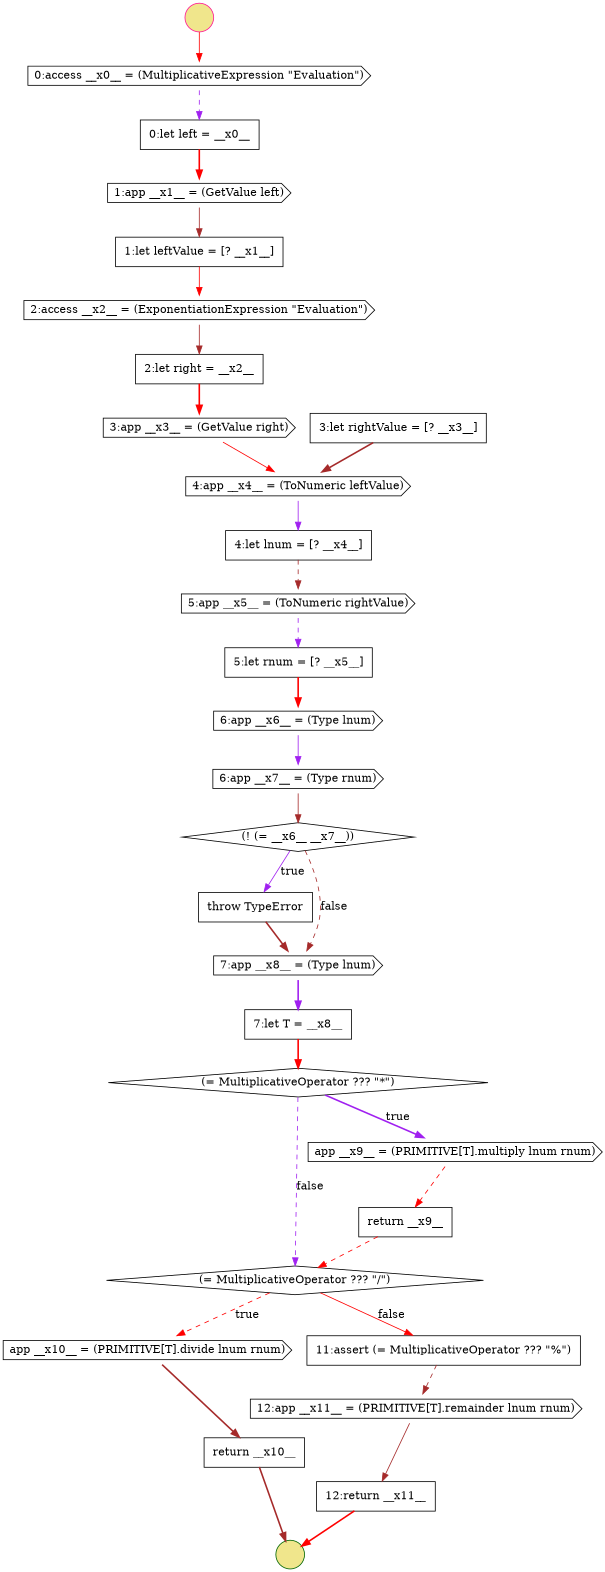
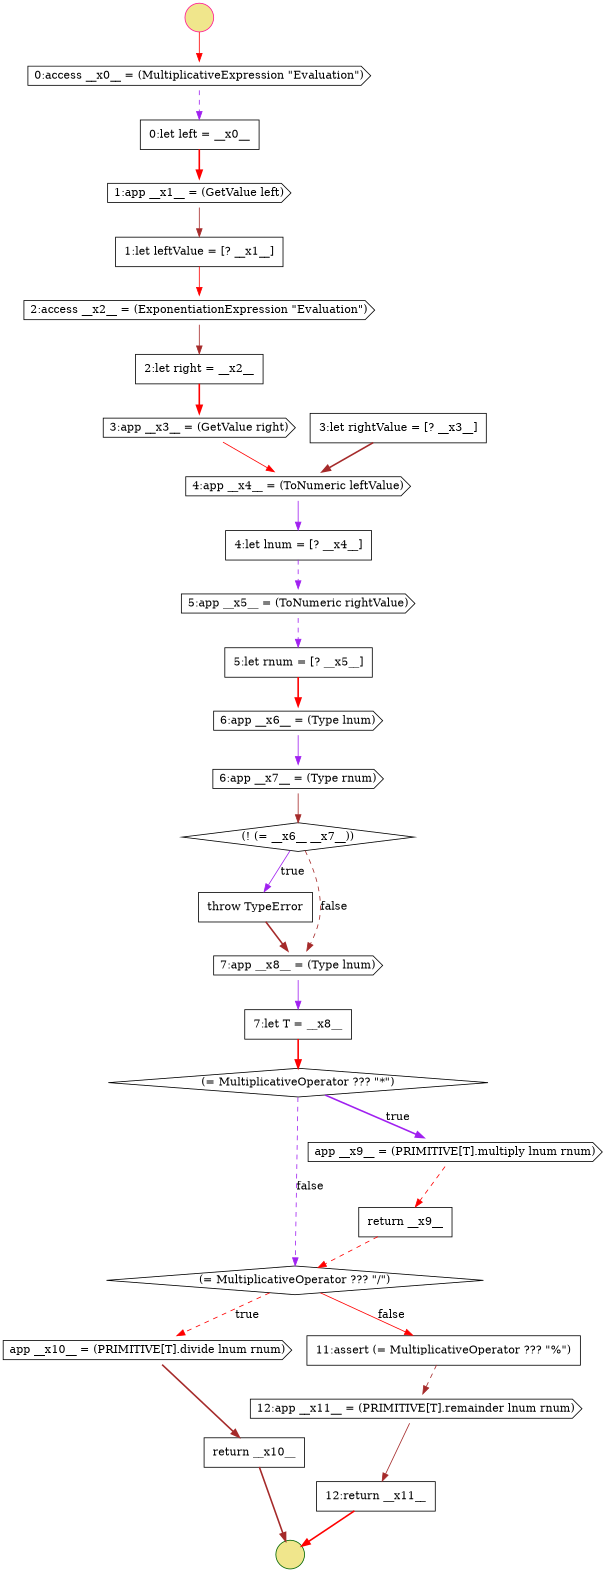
  digraph {
    node [color=black fillcolor=white shape=none style=filled]
    edge [color=red style=bold]
    n1 [label=<<font color="black">     <table border="0" cellborder="1" cellspacing="0" cellpadding="10">       <tr><td align="left">throw TypeError</td></tr>     </table>   </font>> margin=0]
    n2 [label=<<font color="black">7:app __x8__ = (Type lnum)</font>> shape=cds]
    n3 [label=<<font color="black">     <table border="0" cellborder="1" cellspacing="0" cellpadding="10">       <tr><td align="left">7:let T = __x8__</td></tr>     </table>   </font>> margin=0]
    n4 [label=<<font color="black">1:app __x1__ = (GetValue left)</font>> shape=cds]
    n5 [label=<<font color="black">     <table border="0" cellborder="1" cellspacing="0" cellpadding="10">       <tr><td align="left">1:let leftValue = [? __x1__]</td></tr>     </table>   </font>> margin=0]
    n6 [label=<<font color="black">2:access __x2__ = (ExponentiationExpression &quot;Evaluation&quot;)</font>> shape=cds]
    n7 [label=<<font color="black">     <table border="0" cellborder="1" cellspacing="0" cellpadding="10">       <tr><td align="left">2:let right = __x2__</td></tr>     </table>   </font>> margin=0]
    n8 [label=<<font color="black">3:app __x3__ = (GetValue right)</font>> shape=cds]
    n9 [label=<<font color="black">4:app __x4__ = (ToNumeric leftValue)</font>> shape=cds]
    n10 [color=deeppink fillcolor=khaki label=" " shape=circle]
    n11 [label=<<font color="black">0:access __x0__ = (MultiplicativeExpression &quot;Evaluation&quot;)</font>> shape=cds]
    n12 [label=<<font color="black">     <table border="0" cellborder="1" cellspacing="0" cellpadding="10">       <tr><td align="left">0:let left = __x0__</td></tr>     </table>   </font>> margin=0]
    n13 [label=<<font color="black">     <table border="0" cellborder="1" cellspacing="0" cellpadding="10">       <tr><td align="left">return __x9__</td></tr>     </table>   </font>> margin=0]
    n14 [label=<<font color="black">(= MultiplicativeOperator ??? &quot;/&quot;)</font>> shape=diamond]
    n15 [label=<<font color="black">app __x10__ = (PRIMITIVE[T].divide lnum rnum)</font>> shape=cds]
    n16 [label=<<font color="black">     <table border="0" cellborder="1" cellspacing="0" cellpadding="10">       <tr><td align="left">11:assert (= MultiplicativeOperator ??? &quot;%&quot;)</td></tr>     </table>   </font>> margin=0]
    n17 [label=<<font color="black">(= MultiplicativeOperator ??? &quot;*&quot;)</font>> shape=diamond]
    n18 [label=<<font color="black">     <table border="0" cellborder="1" cellspacing="0" cellpadding="10">       <tr><td align="left">5:let rnum = [? __x5__]</td></tr>     </table>   </font>> margin=0]
    n19 [label=<<font color="black">6:app __x6__ = (Type lnum)</font>> shape=cds]
    n20 [label=<<font color="black">6:app __x7__ = (Type rnum)</font>> shape=cds]
    n21 [color=darkgreen fillcolor=khaki label=" " shape=circle]
    n22 [label=<<font color="black">     <table border="0" cellborder="1" cellspacing="0" cellpadding="10">       <tr><td align="left">return __x10__</td></tr>     </table>   </font>> margin=0]
    n23 [label=<<font color="black">(! (= __x6__ __x7__))</font>> shape=diamond]
    n24 [label=<<font color="black">app __x9__ = (PRIMITIVE[T].multiply lnum rnum)</font>> shape=cds]
    n25 [label=<<font color="black">12:app __x11__ = (PRIMITIVE[T].remainder lnum rnum)</font>> shape=cds]
    n26 [label=<<font color="black">     <table border="0" cellborder="1" cellspacing="0" cellpadding="10">       <tr><td align="left">12:return __x11__</td></tr>     </table>   </font>> margin=0]
    n27 [label=<<font color="black">     <table border="0" cellborder="1" cellspacing="0" cellpadding="10">       <tr><td align="left">4:let lnum = [? __x4__]</td></tr>     </table>   </font>> margin=0]
    n28 [label=<<font color="black">5:app __x5__ = (ToNumeric rightValue)</font>> shape=cds]
    n29 [label=<<font color="black">     <table border="0" cellborder="1" cellspacing="0" cellpadding="10">       <tr><td align="left">3:let rightValue = [? __x3__]</td></tr>     </table>   </font>> margin=0]
    n1 -> n2 [color=brown]
-   n2 -> n3 [color=purple]
+   n2 -> n3 [color=purple style=solid]
    n3 -> n17
    n4 -> n5 [color=brown style=solid]
    n5 -> n6 [style=solid]
    n6 -> n7 [color=brown style=solid]
    n7 -> n8
    n8 -> n9 [style=solid]
    n9 -> n27 [color=purple style=solid]
    n10 -> n11 [style=solid]
    n11 -> n12 [color=purple style=dashed]
    n12 -> n4
    n13 -> n14 [style=dashed]
    n14 -> n15 [label=<<font color="black">true</font>> style=dashed]
    n14 -> n16 [label=<<font color="black">false</font>> style=solid]
    n15 -> n22 [color=brown]
    n16 -> n25 [color=brown style=dashed]
    n17 -> n14 [color=purple label=<<font color="black">false</font>> style=dashed]
    n17 -> n24 [color=purple label=<<font color="black">true</font>>]
    n18 -> n19
    n19 -> n20 [color=purple style=solid]
    n20 -> n23 [color=brown style=solid]
    n22 -> n21 [color=brown]
    n23 -> n1 [color=purple label=<<font color="black">true</font>> style=solid]
    n23 -> n2 [color=brown label=<<font color="black">false</font>> style=dashed]
    n24 -> n13 [style=dashed]
    n25 -> n26 [color=brown style=solid]
    n26 -> n21
-   n27 -> n28 [color=brown style=dashed]
+   n27 -> n28 [color=purple style=dashed]
    n28 -> n18 [color=purple style=dashed]
    n29 -> n9 [color=brown]
  }
